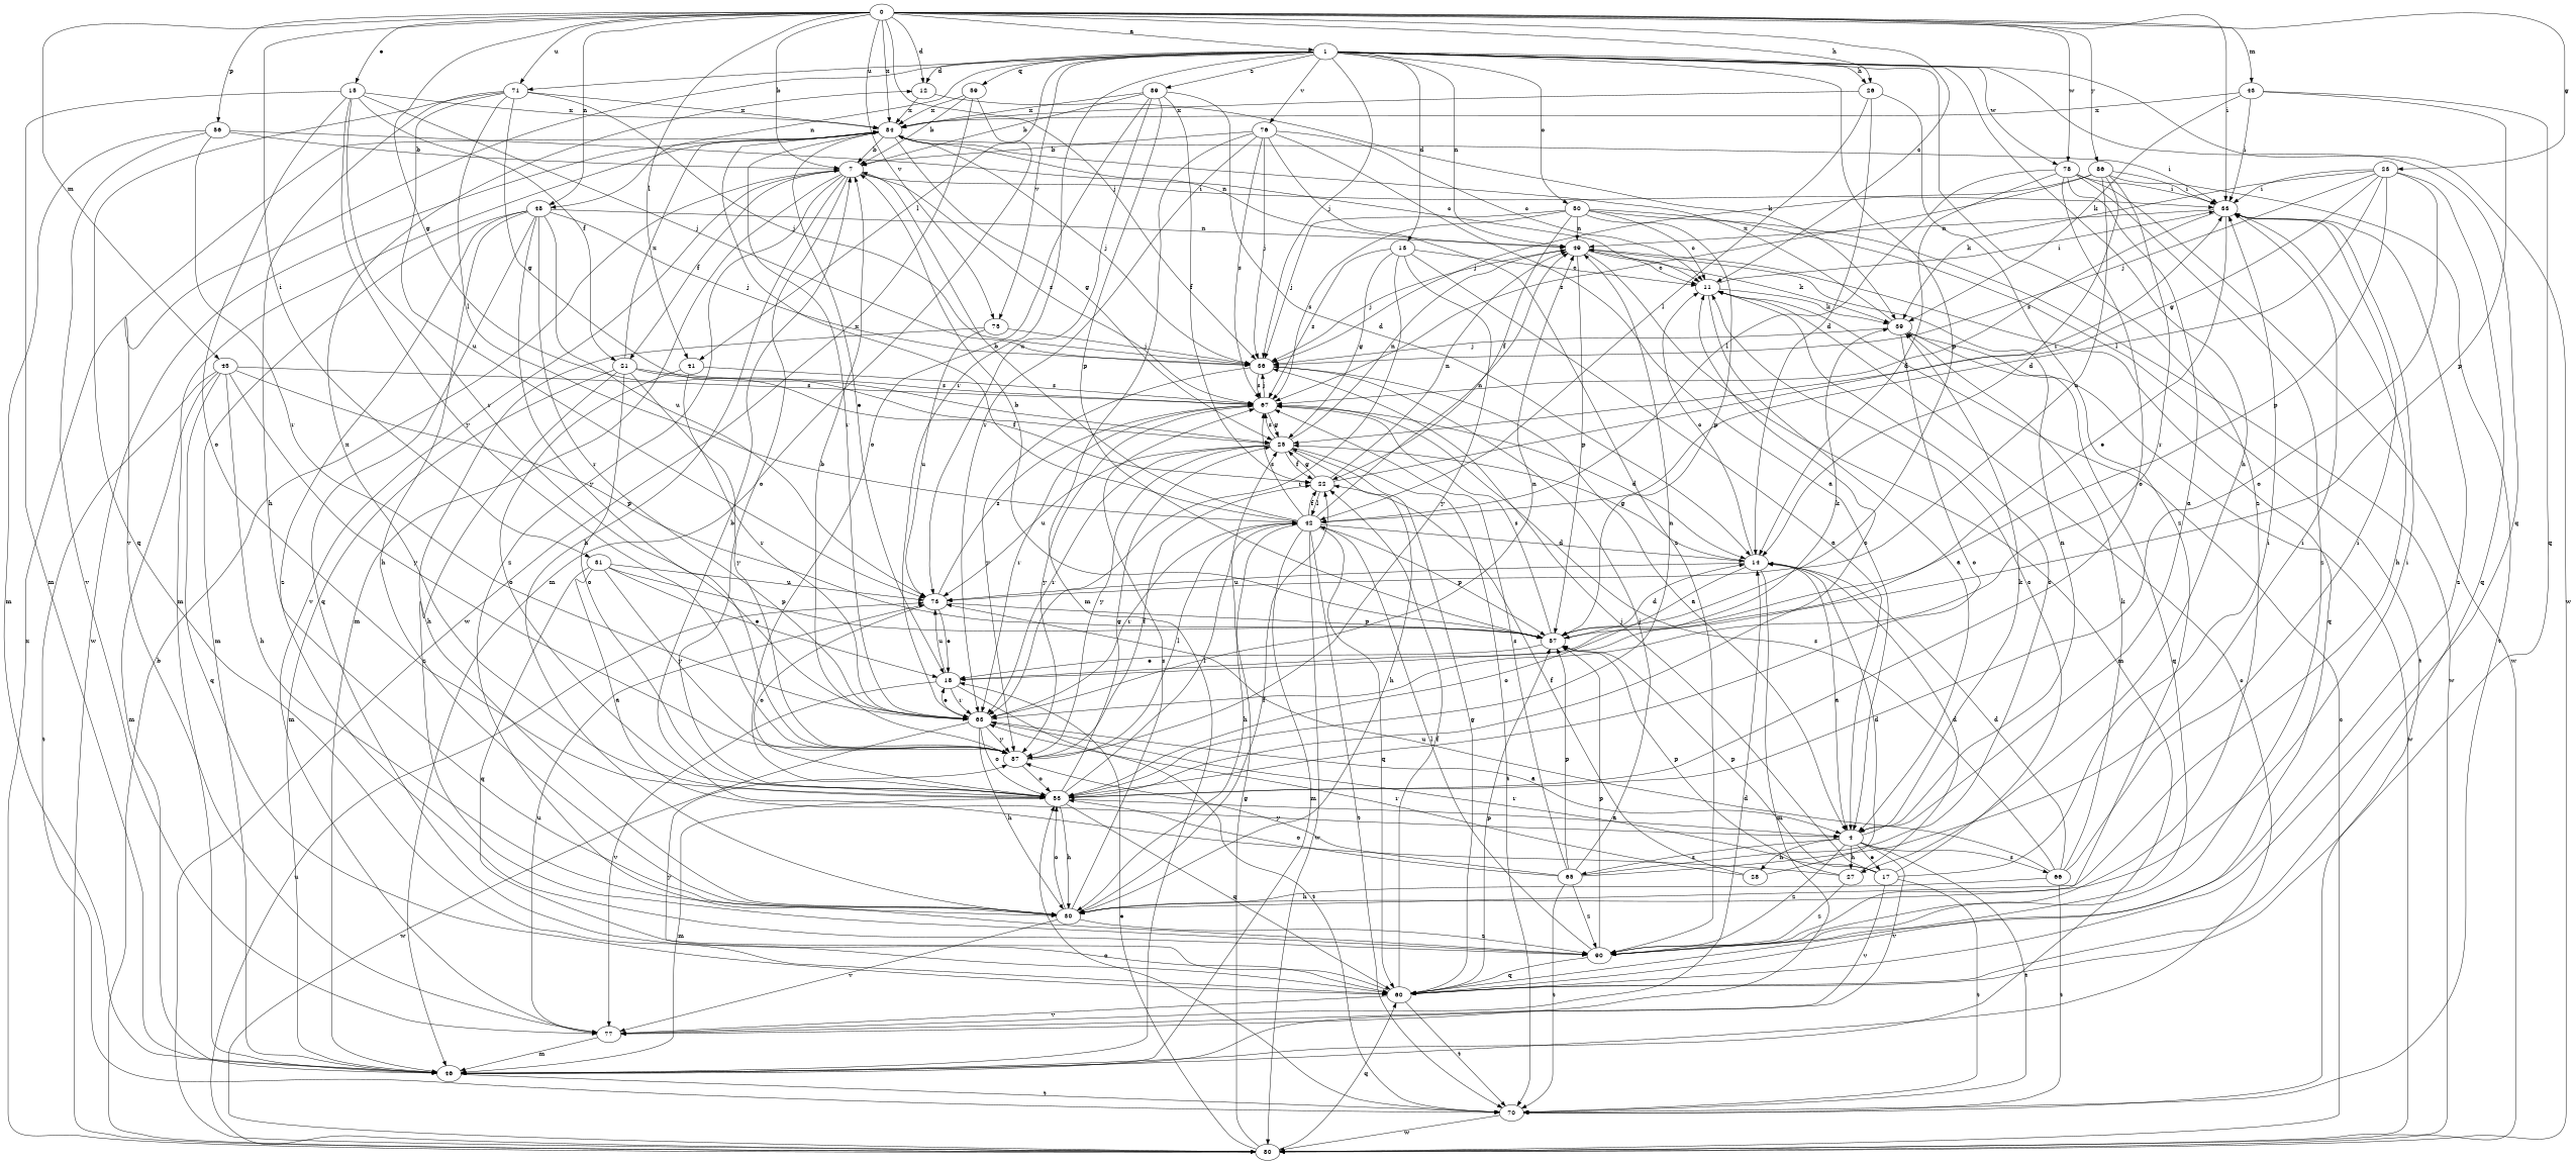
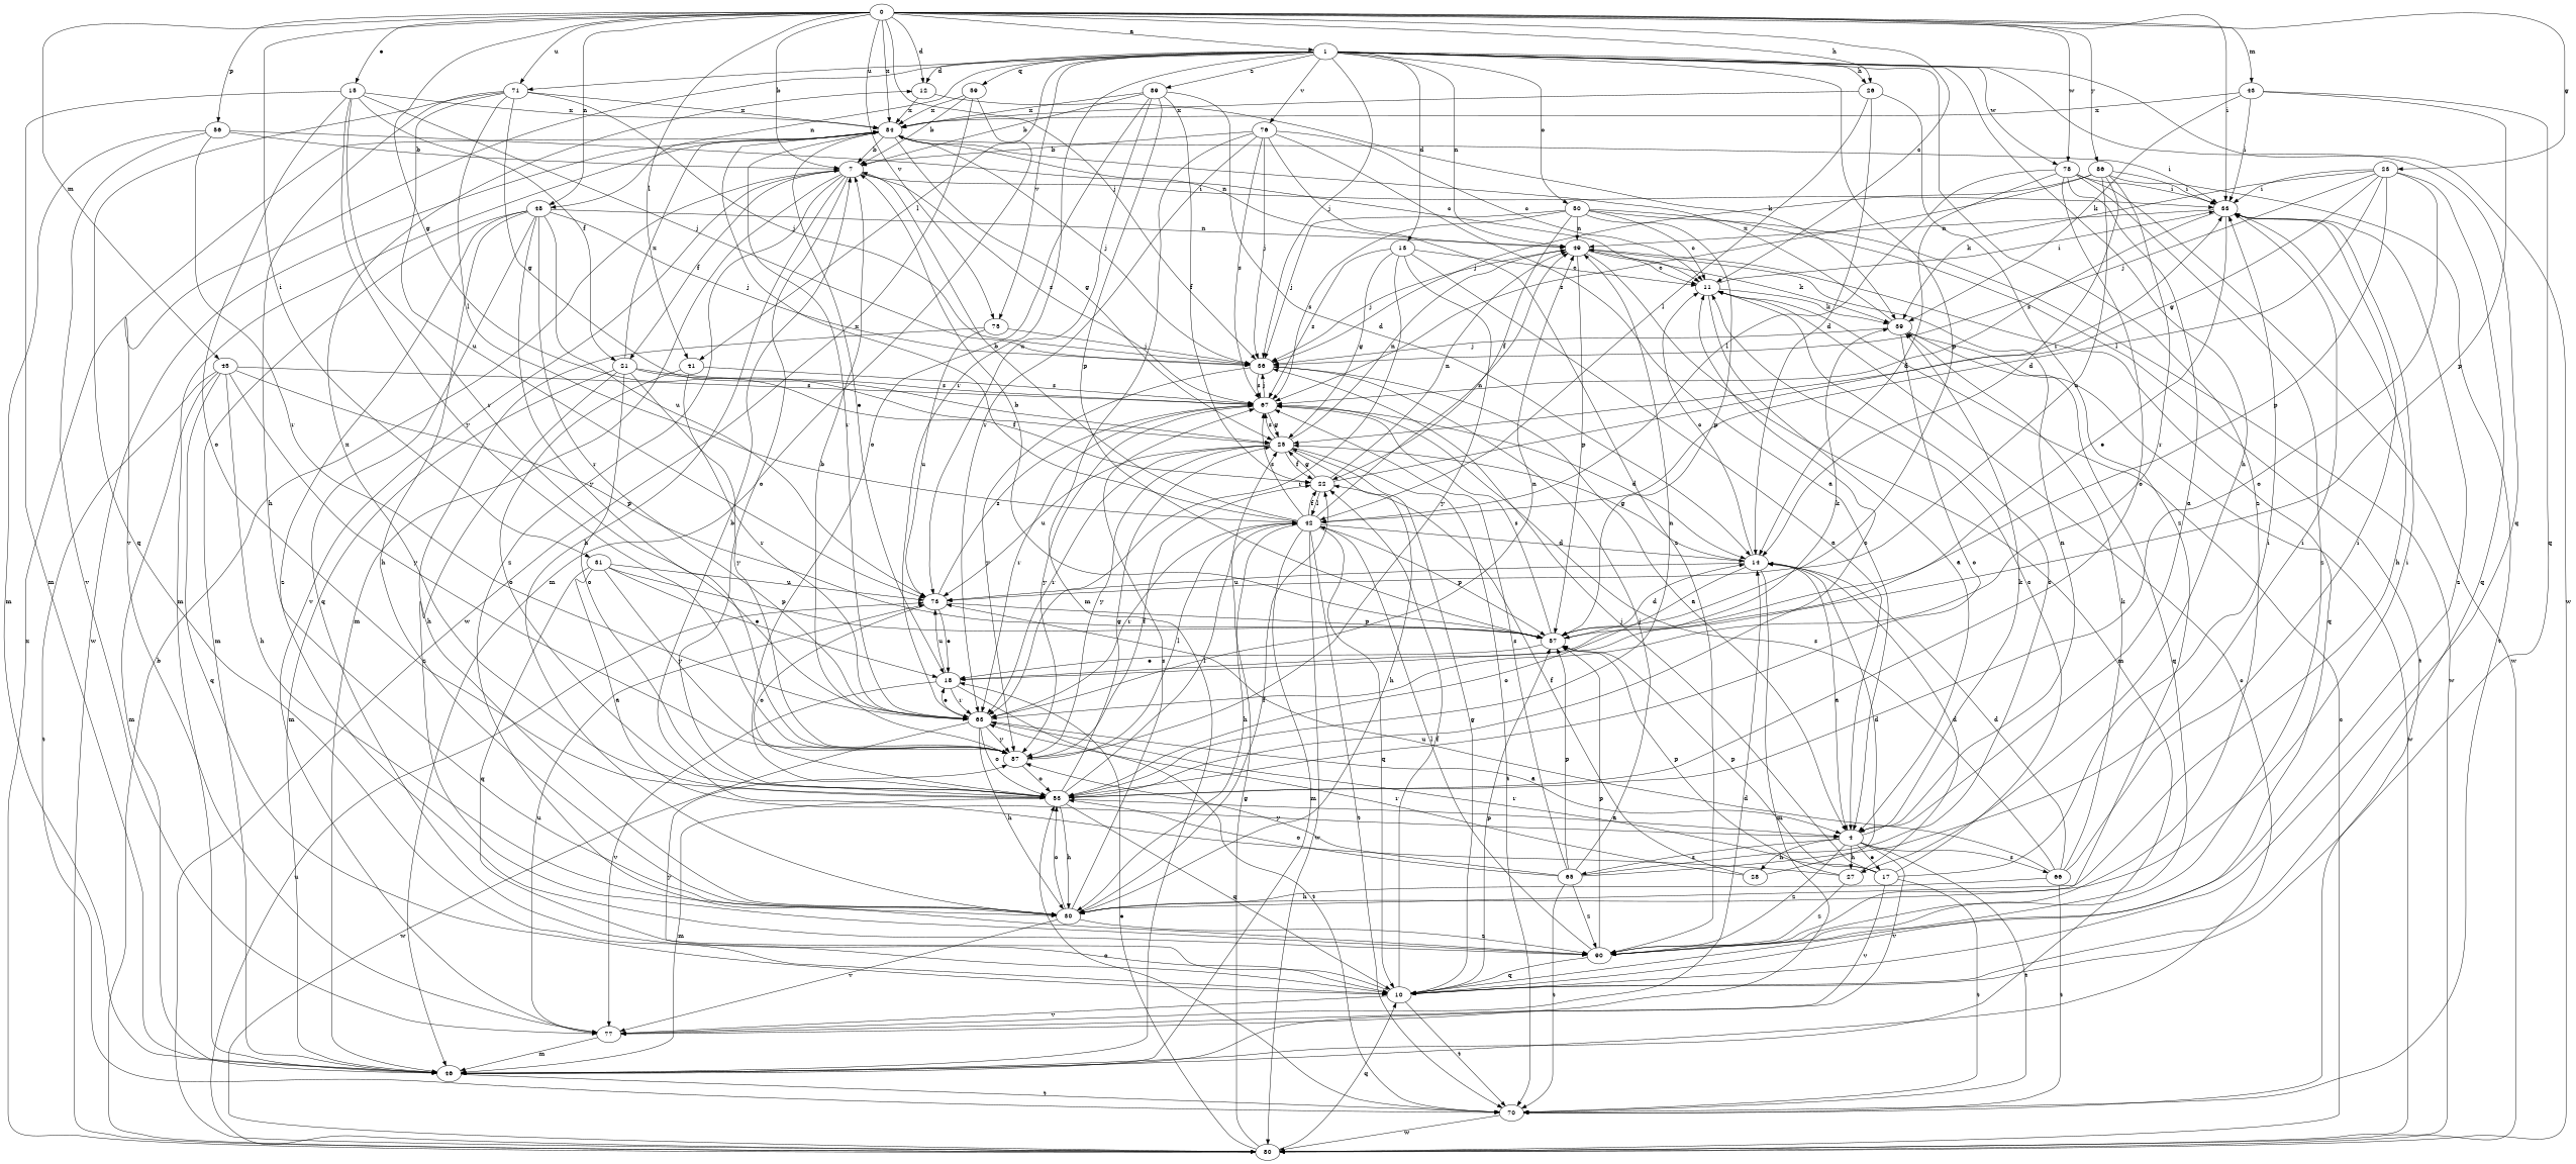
  strict digraph {
    0
    1
    7
    11
    12
    15
    23
    25
    26
    31
    33
    36
    41
    43
    45
    48
    56
    71
    75
    78
    84
    86
    13
    27
    49
    50
    57
    59
-   60
+   60 [label=10]
    63
    76
    77
    80
    89
    90
    21
    30
    46
    53
    67
    4
    39
    87
    42
    70
    73
    22
    14
    18
    17
    28
    65
    66
    0 -> 1 [label=a]
    0 -> 7 [label=b]
    0 -> 11 [label=c]
    0 -> 12 [label=d]
    0 -> 15 [label=e]
    0 -> 23 [label=g]
    0 -> 25 [label=g]
    0 -> 26 [label=h]
    0 -> 31 [label=i]
    0 -> 33 [label=i]
    0 -> 36 [label=j]
    0 -> 41 [label=l]
    0 -> 43 [label=m]
    0 -> 45 [label=m]
    0 -> 48 [label=n]
    0 -> 56 [label=p]
    0 -> 71 [label=u]
    0 -> 75 [label=v]
    0 -> 78 [label=w]
    0 -> 84 [label=x]
    0 -> 86 [label=y]
    1 -> 12 [label=d]
    1 -> 26 [label=h]
    1 -> 36 [label=j]
    1 -> 41 [label=l]
    1 -> 48 [label=n]
    1 -> 71 [label=u]
    1 -> 75 [label=v]
    1 -> 78 [label=w]
    1 -> 13 [label=d]
    1 -> 27 [label=h]
    1 -> 49 [label=n]
    1 -> 50 [label=o]
    1 -> 57 [label=p]
    1 -> 59 [label=q]
    1 -> 60 [label=q]
    1 -> 63 [label=r]
    1 -> 76 [label=v]
    1 -> 77 [label=v]
    1 -> 80 [label=w]
    1 -> 89 [label=z]
    1 -> 90 [label=z]
    7 -> 33 [label=i]
    7 -> 77 [label=v]
    7 -> 90 [label=z]
    7 -> 21 [label=f]
    7 -> 30 [label=h]
    7 -> 46 [label=m]
    7 -> 53 [label=o]
    7 -> 67 [label=s]
    11 -> 33 [label=i]
    11 -> 4 [label=a]
    11 -> 39 [label=k]
    12 -> 84 [label=x]
    12 -> 39 [label=k]
    15 -> 36 [label=j]
    15 -> 84 [label=x]
    15 -> 63 [label=r]
    15 -> 21 [label=f]
    15 -> 46 [label=m]
    15 -> 53 [label=o]
    15 -> 87 [label=y]
    23 -> 25 [label=g]
    23 -> 33 [label=i]
    23 -> 36 [label=j]
    23 -> 57 [label=p]
    23 -> 60 [label=q]
    23 -> 53 [label=o]
    23 -> 39 [label=k]
    23 -> 42 [label=l]
    25 -> 49 [label=n]
    25 -> 63 [label=r]
    25 -> 30 [label=h]
    25 -> 67 [label=s]
    25 -> 87 [label=y]
    25 -> 70 [label=t]
    25 -> 73 [label=u]
    25 -> 22 [label=f]
    26 -> 84 [label=x]
    26 -> 90 [label=z]
    26 -> 42 [label=l]
    26 -> 14 [label=d]
    31 -> 57 [label=p]
    31 -> 60 [label=q]
    31 -> 4 [label=a]
    31 -> 87 [label=y]
    31 -> 73 [label=u]
    31 -> 18 [label=e]
    33 -> 49 [label=n]
    33 -> 90 [label=z]
    33 -> 30 [label=h]
    33 -> 67 [label=s]
    33 -> 18 [label=e]
    36 -> 67 [label=s]
    36 -> 4 [label=a]
    36 -> 87 [label=y]
    41 -> 63 [label=r]
    41 -> 53 [label=o]
    41 -> 67 [label=s]
    43 -> 33 [label=i]
    43 -> 84 [label=x]
    43 -> 57 [label=p]
    43 -> 60 [label=q]
    43 -> 39 [label=k]
    45 -> 57 [label=p]
    45 -> 60 [label=q]
    45 -> 30 [label=h]
    45 -> 46 [label=m]
    45 -> 67 [label=s]
    45 -> 87 [label=y]
    45 -> 70 [label=t]
    48 -> 36 [label=j]
    48 -> 49 [label=n]
    48 -> 60 [label=q]
    48 -> 63 [label=r]
    48 -> 90 [label=z]
    48 -> 30 [label=h]
    48 -> 46 [label=m]
    48 -> 87 [label=y]
    48 -> 73 [label=u]
    56 -> 7 [label=b]
    56 -> 49 [label=n]
    56 -> 63 [label=r]
    56 -> 77 [label=v]
    56 -> 46 [label=m]
    71 -> 25 [label=g]
    71 -> 36 [label=j]
    71 -> 84 [label=x]
    71 -> 60 [label=q]
    71 -> 30 [label=h]
    71 -> 42 [label=l]
    71 -> 73 [label=u]
    75 -> 36 [label=j]
    75 -> 30 [label=h]
    75 -> 73 [label=u]
    78 -> 33 [label=i]
    78 -> 80 [label=w]
    78 -> 90 [label=z]
    78 -> 53 [label=o]
    78 -> 4 [label=a]
    78 -> 42 [label=l]
    78 -> 14 [label=d]
    84 -> 7 [label=b]
    84 -> 11 [label=c]
    84 -> 25 [label=g]
    84 -> 33 [label=i]
    84 -> 36 [label=j]
    84 -> 63 [label=r]
    84 -> 80 [label=w]
    84 -> 46 [label=m]
    84 -> 18 [label=e]
    86 -> 33 [label=i]
    86 -> 36 [label=j]
    86 -> 63 [label=r]
    86 -> 67 [label=s]
    86 -> 70 [label=t]
    86 -> 73 [label=u]
    86 -> 14 [label=d]
    13 -> 11 [label=c]
    13 -> 25 [label=g]
    13 -> 63 [label=r]
    13 -> 67 [label=s]
    13 -> 4 [label=a]
    13 -> 87 [label=y]
    27 -> 7 [label=b]
    27 -> 57 [label=p]
    27 -> 90 [label=z]
    27 -> 14 [label=d]
    49 -> 11 [label=c]
    49 -> 36 [label=j]
    49 -> 57 [label=p]
    49 -> 60 [label=q]
    49 -> 46 [label=m]
    49 -> 39 [label=k]
    50 -> 11 [label=c]
    50 -> 36 [label=j]
    50 -> 49 [label=n]
    50 -> 57 [label=p]
    50 -> 80 [label=w]
    50 -> 67 [label=s]
    50 -> 70 [label=t]
    50 -> 22 [label=f]
    57 -> 7 [label=b]
    57 -> 67 [label=s]
    57 -> 14 [label=d]
    57 -> 18 [label=e]
    59 -> 7 [label=b]
    59 -> 84 [label=x]
    59 -> 80 [label=w]
    59 -> 46 [label=m]
    60 -> 25 [label=g]
    60 -> 57 [label=p]
    60 -> 77 [label=v]
    60 -> 87 [label=y]
    60 -> 70 [label=t]
    60 -> 22 [label=f]
    63 -> 49 [label=n]
    63 -> 80 [label=w]
    63 -> 30 [label=h]
    63 -> 53 [label=o]
    63 -> 4 [label=a]
    63 -> 87 [label=y]
    63 -> 18 [label=e]
    76 -> 7 [label=b]
    76 -> 11 [label=c]
    76 -> 36 [label=j]
    76 -> 63 [label=r]
    76 -> 90 [label=z]
    76 -> 46 [label=m]
    76 -> 67 [label=s]
    76 -> 4 [label=a]
    77 -> 46 [label=m]
    77 -> 73 [label=u]
    77 -> 14 [label=d]
    80 -> 7 [label=b]
    80 -> 11 [label=c]
    80 -> 25 [label=g]
    80 -> 84 [label=x]
    80 -> 60 [label=q]
    80 -> 73 [label=u]
    80 -> 18 [label=e]
    89 -> 7 [label=b]
    89 -> 84 [label=x]
    89 -> 57 [label=p]
    89 -> 53 [label=o]
    89 -> 73 [label=u]
    89 -> 22 [label=f]
    89 -> 14 [label=d]
    90 -> 57 [label=p]
    90 -> 60 [label=q]
    90 -> 42 [label=l]
    21 -> 84 [label=x]
    21 -> 90 [label=z]
    21 -> 46 [label=m]
    21 -> 53 [label=o]
    21 -> 67 [label=s]
    21 -> 87 [label=y]
    21 -> 22 [label=f]
    30 -> 33 [label=i]
    30 -> 77 [label=v]
    30 -> 90 [label=z]
    30 -> 53 [label=o]
    30 -> 67 [label=s]
    30 -> 22 [label=f]
    46 -> 11 [label=c]
    46 -> 70 [label=t]
    53 -> 11 [label=c]
    53 -> 12 [label=x]
    53 -> 25 [label=g]
    53 -> 49 [label=n]
    53 -> 60 [label=q]
    53 -> 30 [label=h]
    53 -> 46 [label=m]
    53 -> 4 [label=a]
    53 -> 42 [label=l]
    67 -> 25 [label=g]
    67 -> 36 [label=j]
    67 -> 63 [label=r]
    67 -> 87 [label=y]
    67 -> 14 [label=d]
    4 -> 27 [label=h]
    4 -> 49 [label=n]
    4 -> 77 [label=v]
    4 -> 90 [label=z]
    4 -> 39 [label=k]
    4 -> 70 [label=t]
    4 -> 17 [label=e]
    4 -> 28 [label=h]
    4 -> 65 [label=s]
    4 -> 66 [label=s]
    39 -> 36 [label=j]
    39 -> 84 [label=x]
    39 -> 60 [label=q]
    39 -> 80 [label=w]
    39 -> 53 [label=o]
    87 -> 7 [label=b]
    87 -> 53 [label=o]
    87 -> 42 [label=l]
    87 -> 22 [label=f]
    42 -> 7 [label=b]
    42 -> 84 [label=x]
    42 -> 49 [label=n]
    42 -> 57 [label=p]
    42 -> 60 [label=q]
    42 -> 63 [label=r]
    42 -> 80 [label=w]
    42 -> 30 [label=h]
    42 -> 46 [label=m]
    42 -> 67 [label=s]
    42 -> 70 [label=t]
    42 -> 22 [label=f]
    42 -> 14 [label=d]
    70 -> 80 [label=w]
    70 -> 53 [label=o]
    73 -> 57 [label=p]
    73 -> 53 [label=o]
    73 -> 67 [label=s]
    73 -> 18 [label=e]
    22 -> 25 [label=g]
    22 -> 33 [label=i]
    22 -> 49 [label=n]
    22 -> 42 [label=l]
    14 -> 11 [label=c]
    14 -> 25 [label=g]
    14 -> 46 [label=m]
    14 -> 53 [label=o]
    14 -> 4 [label=a]
    14 -> 73 [label=u]
    18 -> 63 [label=r]
    18 -> 77 [label=v]
    18 -> 39 [label=k]
    18 -> 70 [label=t]
    18 -> 73 [label=u]
    17 -> 11 [label=c]
    17 -> 33 [label=i]
    17 -> 36 [label=j]
    17 -> 57 [label=p]
    17 -> 63 [label=r]
    17 -> 77 [label=v]
    17 -> 70 [label=t]
    28 -> 63 [label=r]
    28 -> 22 [label=f]
    28 -> 14 [label=d]
    65 -> 11 [label=c]
    65 -> 33 [label=i]
    65 -> 36 [label=j]
    65 -> 57 [label=p]
    65 -> 90 [label=z]
    65 -> 53 [label=o]
    65 -> 67 [label=s]
    65 -> 87 [label=y]
    65 -> 70 [label=t]
    66 -> 33 [label=i]
    66 -> 30 [label=h]
    66 -> 67 [label=s]
    66 -> 39 [label=k]
    66 -> 70 [label=t]
    66 -> 73 [label=u]
    66 -> 14 [label=d]
  }
